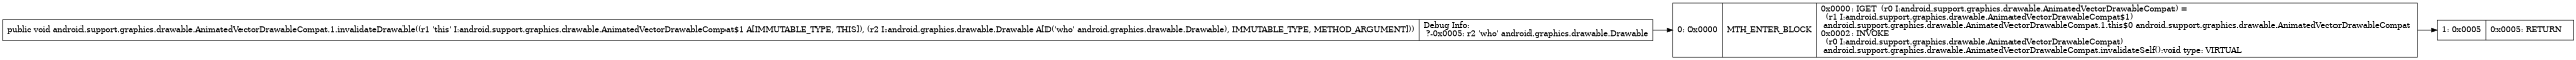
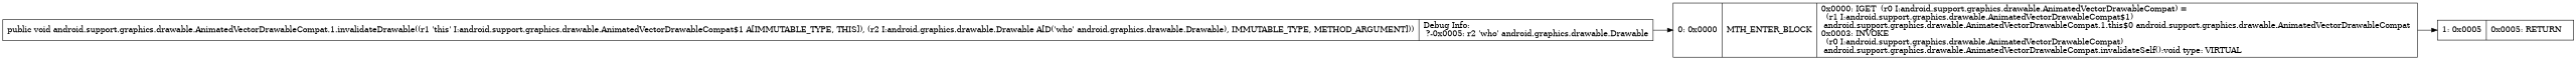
  digraph {
    rankdir=LR
    node [shape=record]
-   n1 [label="{0\:\ 0x0000|MTH_ENTER_BLOCK\l|0x0000: IGET  (r0 I:android.support.graphics.drawable.AnimatedVectorDrawableCompat) = \l  (r1 I:android.support.graphics.drawable.AnimatedVectorDrawableCompat$1)\l android.support.graphics.drawable.AnimatedVectorDrawableCompat.1.this$0 android.support.graphics.drawable.AnimatedVectorDrawableCompat \l0x0002: INVOKE  \l  (r0 I:android.support.graphics.drawable.AnimatedVectorDrawableCompat)\l android.support.graphics.drawable.AnimatedVectorDrawableCompat.invalidateSelf():void type: VIRTUAL \l}"]
+   n1 [label="{0\:\ 0x0000|MTH_ENTER_BLOCK\l|0x0000: IGET  (r0 I:android.support.graphics.drawable.AnimatedVectorDrawableCompat) = \l  (r1 I:android.support.graphics.drawable.AnimatedVectorDrawableCompat$1)\l android.support.graphics.drawable.AnimatedVectorDrawableCompat.1.this$0 android.support.graphics.drawable.AnimatedVectorDrawableCompat \l0x0003: INVOKE  \l  (r0 I:android.support.graphics.drawable.AnimatedVectorDrawableCompat)\l android.support.graphics.drawable.AnimatedVectorDrawableCompat.invalidateSelf():void type: VIRTUAL \l}"]
    n2 [label="{1\:\ 0x0005|0x0005: RETURN   \l}"]
    n3 [label="{public void android.support.graphics.drawable.AnimatedVectorDrawableCompat.1.invalidateDrawable((r1 'this' I:android.support.graphics.drawable.AnimatedVectorDrawableCompat$1 A[IMMUTABLE_TYPE, THIS]), (r2 I:android.graphics.drawable.Drawable A[D('who' android.graphics.drawable.Drawable), IMMUTABLE_TYPE, METHOD_ARGUMENT]))  | Debug Info:\l  ?\-0x0005: r2 'who' android.graphics.drawable.Drawable\l}"]
    n1 -> n2
    n3 -> n1
  }
